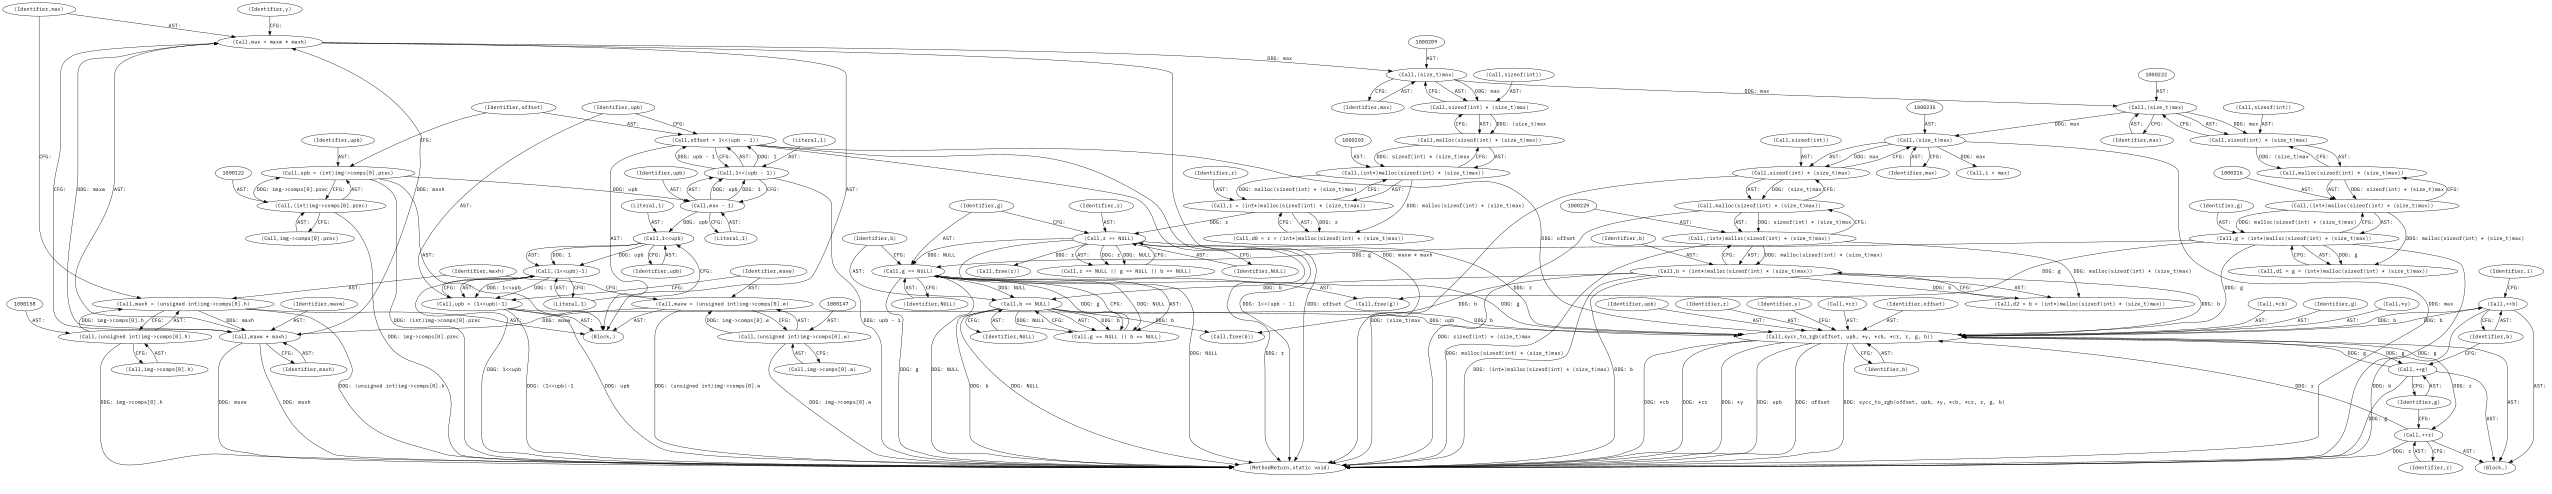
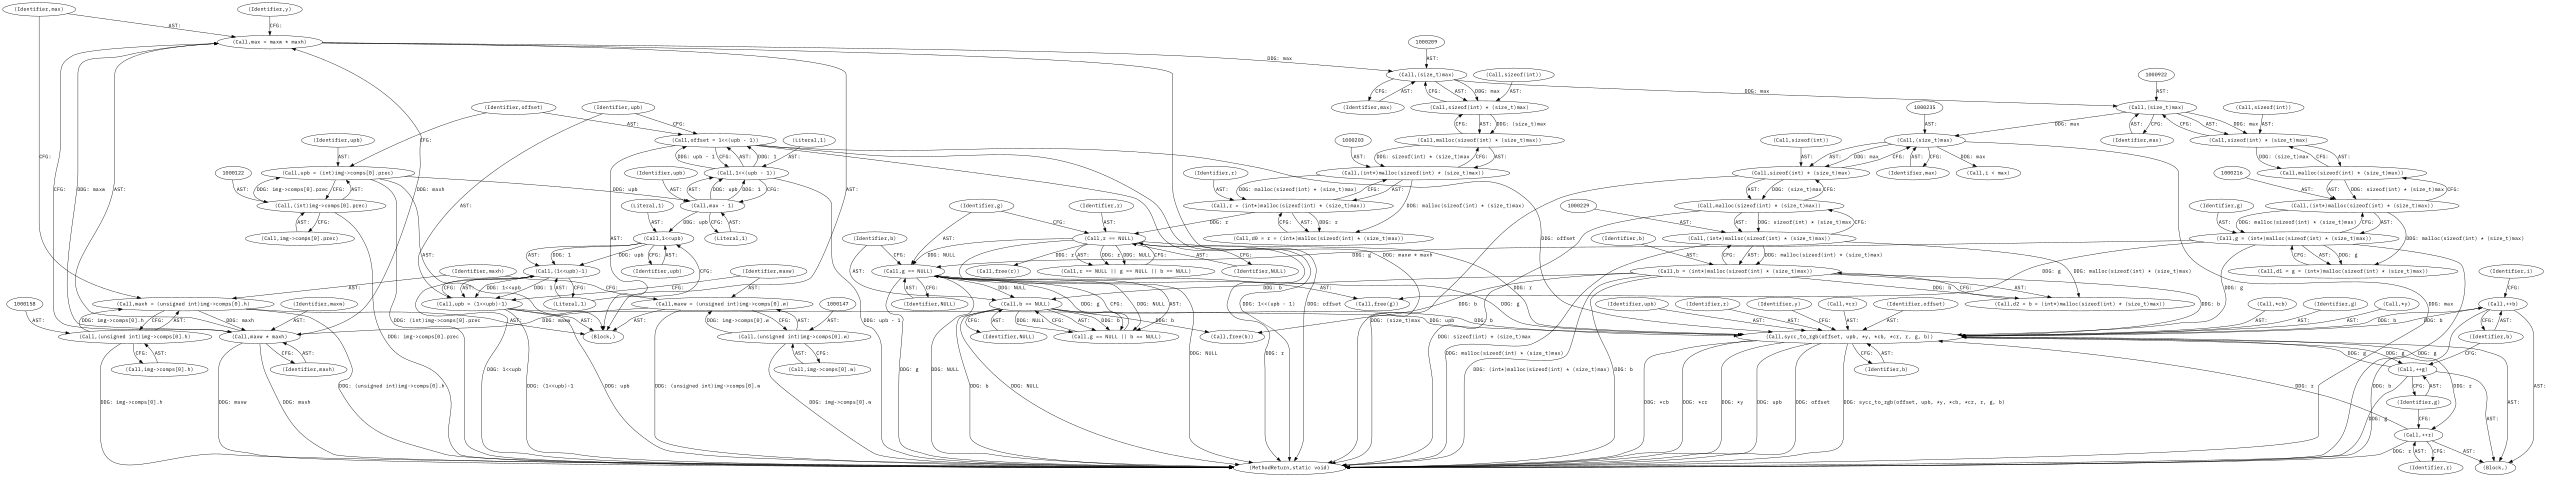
  digraph {
    fontname="IBM Plex Mono"
    node [fontname="IBM Plex Mono"]
    edge [fontname="IBM Plex Mono"]
    n1 [label="(Call,++b)"]
    n2 [label="(Call,sycc_to_rgb(offset, upb, *y, *cb, *cr, r, g, b))"]
    n3 [label="(Identifier,b)"]
    n4 [label="(MethodReturn,static void)"]
    n5 [label="(Block,)"]
    n6 [label="(Call,++r)"]
    n7 [label="(Call,++g)"]
    n8 [label="(Identifier,b)"]
    n9 [label="(Identifier,r)"]
    n10 [label="(Identifier,g)"]
    n11 [label="(Call,offset = 1<<(upb - 1))"]
    n12 [label="(Call,1<<(upb - 1))"]
    n13 [label="(Block,)"]
    n14 [label="(Call,max - 1)"]
    n15 [label="(Call,1<<upb)"]
    n16 [label="(Literal,1)"]
    n17 [label="(Call,(1<<upb)-1)"]
    n18 [label="(Identifier,upb)"]
    n19 [label="(Call,upb = (int)img->comps[0].prec)"]
    n20 [label="(Call,(int)img->comps[0].prec)"]
    n21 [label="(Call,img->comps[0].prec)"]
    n22 [label="(Call,upb = (1<<upb)-1)"]
    n23 [label="(Literal,1)"]
    n24 [label="(Call,r == NULL)"]
    n25 [label="(Call,g == NULL)"]
    n26 [label="(Call,r == NULL || g == NULL || b == NULL)"]
    n27 [label="(Call,free(r))"]
    n28 [label="(Identifier,NULL)"]
    n29 [label="(Call,free(g))"]
    n30 [label="(Call,b == NULL)"]
    n31 [label="(Call,g == NULL || b == NULL)"]
    n32 [label="(Identifier,NULL)"]
    n33 [label="(Call,r = (int*)malloc(sizeof(int) * (size_t)max))"]
    n34 [label="(Call,(int*)malloc(sizeof(int) * (size_t)max))"]
    n35 [label="(Call,d0 = r = (int*)malloc(sizeof(int) * (size_t)max))"]
    n36 [label="(Call,malloc(sizeof(int) * (size_t)max))"]
    n37 [label="(Call,sizeof(int) * (size_t)max)"]
    n38 [label="(Call,(size_t)max)"]
    n39 [label="(Call,(size_t)max)"]
    n40 [label="(Identifier,max)"]
    n41 [label="(Call,sizeof(int) * (size_t)max)"]
    n42 [label="(Call,(size_t)max)"]
    n43 [label="(Identifier,max)"]
    n44 [label="(Call,max = maxw * maxh)"]
    n45 [label="(Call,maxw * maxh)"]
    n46 [label="(Identifier,maxh)"]
    n47 [label="(Call,maxw = (unsigned int)img->comps[0].w)"]
    n48 [label="(Call,(unsigned int)img->comps[0].w)"]
    n49 [label="(Call,img->comps[0].w)"]
    n50 [label="(Call,maxh = (unsigned int)img->comps[0].h)"]
    n51 [label="(Call,(unsigned int)img->comps[0].h)"]
    n52 [label="(Call,img->comps[0].h)"]
    n53 [label="(Call,g = (int*)malloc(sizeof(int) * (size_t)max))"]
    n54 [label="(Call,(int*)malloc(sizeof(int) * (size_t)max))"]
    n55 [label="(Call,d1 = g = (int*)malloc(sizeof(int) * (size_t)max))"]
    n56 [label="(Call,malloc(sizeof(int) * (size_t)max))"]
    n57 [label="(Call,sizeof(int) * (size_t)max)"]
    n58 [label="(Identifier,max)"]
    n59 [label="(Call,i < max)"]
    n60 [label="(Call,free(b))"]
    n61 [label="(Identifier,NULL)"]
    n62 [label="(Call,b = (int*)malloc(sizeof(int) * (size_t)max))"]
    n63 [label="(Call,(int*)malloc(sizeof(int) * (size_t)max))"]
    n64 [label="(Call,d2 = b = (int*)malloc(sizeof(int) * (size_t)max))"]
    n65 [label="(Call,malloc(sizeof(int) * (size_t)max))"]
    n66 [label="(Identifier,y)"]
    n67 [label="(Identifier,g)"]
    n68 [label="(Call,sizeof(int))"]
    n69 [label="(Identifier,offset)"]
    n70 [label="(Call,*y)"]
    n71 [label="(Identifier,upb)"]
    n72 [label="(Identifier,r)"]
    n73 [label="(Identifier,b)"]
    n74 [label="(Identifier,maxw)"]
    n75 [label="(Identifier,maxh)"]
    n76 [label="(Identifier,r)"]
    n77 [label="(Identifier,y)"]
    n78 [label="(Literal,1)"]
    n79 [label="(Identifier,b)"]
    n80 [label="(Call,*cr)"]
    n81 [label="(Call,sizeof(int))"]
    n82 [label="(Call,sizeof(int))"]
    n83 [label="(Identifier,upb)"]
    n84 [label="(Identifier,offset)"]
    n85 [label="(Identifier,g)"]
    n86 [label="(Identifier,upb)"]
    n87 [label="(Identifier,g)"]
    n88 [label="(Identifier,i)"]
    n89 [label="(Identifier,upb)"]
    n90 [label="(Identifier,r)"]
    n91 [label="(Call,*cb)"]
    n92 [label="(Identifier,maxw)"]
    n93 [label="(Literal,1)"]
    n94 [label="(Identifier,max)"]
    1000122
    1000203
    1000209
    1000147
    1000158
    1000216
-   1000222
+   1000222 [label=1000922]
    1000229
    1000235
    n1 -> n2 [label="DDG: b"]
    n1 -> n3 [label="CFG: "]
    n1 -> n4 [label="DDG: b"]
    n1 -> n5 [label="AST: "]
    n2 -> n1 [label="DDG: b"]
    n2 -> n4 [label="DDG: sycc_to_rgb(offset, upb, *y, *cb, *cr, r, g, b)"]
    n2 -> n4 [label="DDG: *cb"]
    n2 -> n4 [label="DDG: *cr"]
    n2 -> n4 [label="DDG: *y"]
    n2 -> n4 [label="DDG: upb"]
    n2 -> n4 [label="DDG: offset"]
    n2 -> n5 [label="AST: "]
    n2 -> n6 [label="DDG: r"]
    n2 -> n7 [label="DDG: g"]
    n2 -> n8 [label="CFG: "]
    n3 -> n1 [label="AST: "]
    n3 -> n7 [label="CFG: "]
    n6 -> n2 [label="DDG: r"]
    n6 -> n4 [label="DDG: r"]
    n6 -> n5 [label="AST: "]
    n6 -> n9 [label="CFG: "]
    n7 -> n2 [label="DDG: g"]
    n7 -> n4 [label="DDG: g"]
    n7 -> n5 [label="AST: "]
    n7 -> n10 [label="CFG: "]
    n8 -> n2 [label="AST: "]
    n9 -> n6 [label="AST: "]
    n10 -> n6 [label="CFG: "]
    n10 -> n7 [label="AST: "]
    n11 -> n2 [label="DDG: offset"]
    n11 -> n4 [label="DDG: 1<<(upb - 1)"]
    n11 -> n4 [label="DDG: offset"]
    n11 -> n12 [label="CFG: "]
    n11 -> n13 [label="AST: "]
    n12 -> n4 [label="DDG: upb - 1"]
    n12 -> n11 [label="AST: "]
    n12 -> n11 [label="DDG: 1"]
    n12 -> n11 [label="DDG: upb - 1"]
    n12 -> n14 [label="CFG: "]
    n14 -> n12 [label="AST: "]
    n14 -> n12 [label="DDG: upb"]
    n14 -> n12 [label="DDG: 1"]
    n14 -> n15 [label="DDG: upb"]
    n14 -> n16 [label="CFG: "]
    n15 -> n17 [label="AST: "]
    n15 -> n17 [label="DDG: 1"]
    n15 -> n17 [label="DDG: upb"]
    n15 -> n18 [label="CFG: "]
    n16 -> n14 [label="AST: "]
    n17 -> n4 [label="DDG: 1<<upb"]
    n17 -> n22 [label="AST: "]
    n17 -> n22 [label="DDG: 1<<upb"]
    n17 -> n22 [label="DDG: 1"]
    n17 -> n23 [label="CFG: "]
    n18 -> n15 [label="AST: "]
    n19 -> n4 [label="DDG: (int)img->comps[0].prec"]
    n19 -> n13 [label="AST: "]
    n19 -> n14 [label="DDG: upb"]
    n19 -> n20 [label="CFG: "]
    n20 -> n4 [label="DDG: img->comps[0].prec"]
    n20 -> n19 [label="AST: "]
    n20 -> n19 [label="DDG: img->comps[0].prec"]
    n20 -> n21 [label="CFG: "]
    n21 -> n20 [label="AST: "]
    n22 -> n2 [label="DDG: upb"]
    n22 -> n4 [label="DDG: (1<<upb)-1"]
    n22 -> n4 [label="DDG: upb"]
    n22 -> n13 [label="AST: "]
    n22 -> n17 [label="CFG: "]
    n23 -> n15 [label="CFG: "]
    n23 -> n17 [label="AST: "]
    n24 -> n2 [label="DDG: r"]
    n24 -> n4 [label="DDG: r"]
    n24 -> n4 [label="DDG: NULL"]
    n24 -> n25 [label="DDG: NULL"]
    n24 -> n26 [label="AST: "]
    n24 -> n26 [label="DDG: r"]
    n24 -> n26 [label="DDG: NULL"]
    n24 -> n27 [label="DDG: r"]
    n24 -> n28 [label="CFG: "]
    n25 -> n2 [label="DDG: g"]
    n25 -> n4 [label="DDG: g"]
    n25 -> n4 [label="DDG: NULL"]
    n25 -> n29 [label="AST: "]
    n25 -> n30 [label="DDG: NULL"]
    n25 -> n31 [label="AST: "]
    n25 -> n31 [label="DDG: g"]
    n25 -> n31 [label="DDG: NULL"]
    n25 -> n32 [label="CFG: "]
    n26 -> n24 [label="CFG: "]
    n28 -> n24 [label="AST: "]
    n30 -> n2 [label="DDG: b"]
    n30 -> n4 [label="DDG: NULL"]
    n30 -> n4 [label="DDG: b"]
    n30 -> n31 [label="AST: "]
    n30 -> n31 [label="DDG: b"]
    n30 -> n31 [label="DDG: NULL"]
    n30 -> n60 [label="DDG: b"]
    n30 -> n61 [label="CFG: "]
    n31 -> n25 [label="CFG: "]
    n31 -> n30 [label="CFG: "]
    n32 -> n25 [label="AST: "]
    n33 -> n24 [label="DDG: r"]
    n33 -> n34 [label="CFG: "]
    n33 -> n35 [label="AST: "]
    n33 -> n35 [label="DDG: r"]
    n34 -> n33 [label="AST: "]
    n34 -> n33 [label="DDG: malloc(sizeof(int) * (size_t)max)"]
    n34 -> n35 [label="DDG: malloc(sizeof(int) * (size_t)max)"]
    n34 -> n36 [label="CFG: "]
    n35 -> n33 [label="CFG: "]
    n36 -> n34 [label="AST: "]
    n36 -> n34 [label="DDG: sizeof(int) * (size_t)max"]
    n36 -> n37 [label="CFG: "]
    n37 -> n36 [label="AST: "]
    n37 -> n36 [label="DDG: (size_t)max"]
    n37 -> n38 [label="CFG: "]
    n38 -> n37 [label="AST: "]
    n38 -> n37 [label="DDG: max"]
    n38 -> n39 [label="DDG: max"]
    n38 -> n40 [label="CFG: "]
    n39 -> n41 [label="AST: "]
    n39 -> n41 [label="DDG: max"]
    n39 -> n42 [label="DDG: max"]
    n39 -> n43 [label="CFG: "]
    n40 -> n38 [label="AST: "]
    n41 -> n39 [label="CFG: "]
    n41 -> n56 [label="AST: "]
    n41 -> n56 [label="DDG: (size_t)max"]
    n42 -> n4 [label="DDG: max"]
    n42 -> n57 [label="AST: "]
    n42 -> n57 [label="DDG: max"]
    n42 -> n58 [label="CFG: "]
    n42 -> n59 [label="DDG: max"]
    n43 -> n39 [label="AST: "]
    n44 -> n4 [label="DDG: maxw * maxh"]
    n44 -> n13 [label="AST: "]
    n44 -> n38 [label="DDG: max"]
    n44 -> n45 [label="CFG: "]
    n45 -> n4 [label="DDG: maxw"]
    n45 -> n4 [label="DDG: maxh"]
    n45 -> n44 [label="AST: "]
    n45 -> n44 [label="DDG: maxw"]
    n45 -> n44 [label="DDG: maxh"]
    n45 -> n46 [label="CFG: "]
    n46 -> n45 [label="AST: "]
    n47 -> n4 [label="DDG: (unsigned int)img->comps[0].w"]
    n47 -> n13 [label="AST: "]
    n47 -> n45 [label="DDG: maxw"]
    n47 -> n48 [label="CFG: "]
    n48 -> n4 [label="DDG: img->comps[0].w"]
    n48 -> n47 [label="AST: "]
    n48 -> n47 [label="DDG: img->comps[0].w"]
    n48 -> n49 [label="CFG: "]
    n49 -> n48 [label="AST: "]
    n50 -> n4 [label="DDG: (unsigned int)img->comps[0].h"]
    n50 -> n13 [label="AST: "]
    n50 -> n45 [label="DDG: maxh"]
    n50 -> n51 [label="CFG: "]
    n51 -> n4 [label="DDG: img->comps[0].h"]
    n51 -> n50 [label="AST: "]
    n51 -> n50 [label="DDG: img->comps[0].h"]
    n51 -> n52 [label="CFG: "]
    n52 -> n51 [label="AST: "]
    n53 -> n2 [label="DDG: g"]
    n53 -> n4 [label="DDG: g"]
    n53 -> n25 [label="DDG: g"]
    n53 -> n29 [label="DDG: g"]
    n53 -> n54 [label="CFG: "]
    n53 -> n55 [label="AST: "]
    n53 -> n55 [label="DDG: g"]
    n54 -> n53 [label="AST: "]
    n54 -> n53 [label="DDG: malloc(sizeof(int) * (size_t)max)"]
    n54 -> n55 [label="DDG: malloc(sizeof(int) * (size_t)max)"]
    n54 -> n56 [label="CFG: "]
    n55 -> n53 [label="CFG: "]
    n56 -> n41 [label="CFG: "]
    n56 -> n54 [label="AST: "]
    n56 -> n54 [label="DDG: sizeof(int) * (size_t)max"]
    n57 -> n4 [label="DDG: (size_t)max"]
    n57 -> n42 [label="CFG: "]
    n57 -> n65 [label="AST: "]
    n57 -> n65 [label="DDG: (size_t)max"]
    n58 -> n42 [label="AST: "]
    n61 -> n30 [label="AST: "]
    n62 -> n2 [label="DDG: b"]
    n62 -> n4 [label="DDG: b"]
    n62 -> n4 [label="DDG: (int*)malloc(sizeof(int) * (size_t)max)"]
    n62 -> n30 [label="DDG: b"]
    n62 -> n60 [label="DDG: b"]
    n62 -> n63 [label="CFG: "]
    n62 -> n64 [label="AST: "]
    n62 -> n64 [label="DDG: b"]
    n63 -> n4 [label="DDG: malloc(sizeof(int) * (size_t)max)"]
    n63 -> n62 [label="AST: "]
    n63 -> n62 [label="DDG: malloc(sizeof(int) * (size_t)max)"]
    n63 -> n64 [label="DDG: malloc(sizeof(int) * (size_t)max)"]
    n63 -> n65 [label="CFG: "]
    n64 -> n62 [label="CFG: "]
    n65 -> n4 [label="DDG: sizeof(int) * (size_t)max"]
    n65 -> n57 [label="CFG: "]
    n65 -> n63 [label="AST: "]
    n65 -> n63 [label="DDG: sizeof(int) * (size_t)max"]
    n66 -> n44 [label="CFG: "]
    n67 -> n2 [label="AST: "]
    n68 -> n41 [label="AST: "]
    n69 -> n11 [label="AST: "]
    n69 -> n19 [label="CFG: "]
    n70 -> n2 [label="AST: "]
    n71 -> n2 [label="AST: "]
    n72 -> n24 [label="AST: "]
    n73 -> n25 [label="CFG: "]
    n73 -> n30 [label="AST: "]
    n74 -> n22 [label="CFG: "]
    n74 -> n47 [label="AST: "]
    n75 -> n47 [label="CFG: "]
    n75 -> n50 [label="AST: "]
    n76 -> n2 [label="AST: "]
    n77 -> n2 [label="CFG: "]
    n78 -> n12 [label="AST: "]
    n79 -> n62 [label="AST: "]
    n80 -> n2 [label="AST: "]
    n81 -> n37 [label="AST: "]
    n82 -> n57 [label="AST: "]
    n83 -> n14 [label="AST: "]
    n84 -> n2 [label="AST: "]
    n85 -> n53 [label="AST: "]
    n86 -> n19 [label="AST: "]
    n87 -> n24 [label="CFG: "]
    n87 -> n25 [label="AST: "]
    n88 -> n1 [label="CFG: "]
    n89 -> n11 [label="CFG: "]
    n89 -> n22 [label="AST: "]
    n90 -> n33 [label="AST: "]
    n91 -> n2 [label="AST: "]
    n92 -> n45 [label="AST: "]
    n93 -> n15 [label="AST: "]
    n94 -> n44 [label="AST: "]
    n94 -> n50 [label="CFG: "]
    1000122 -> n20 [label="AST: "]
    1000203 -> n34 [label="AST: "]
    1000209 -> n38 [label="AST: "]
    1000147 -> n48 [label="AST: "]
    1000158 -> n51 [label="AST: "]
    1000216 -> n54 [label="AST: "]
    1000222 -> n39 [label="AST: "]
    1000229 -> n63 [label="AST: "]
    1000235 -> n42 [label="AST: "]
  }
